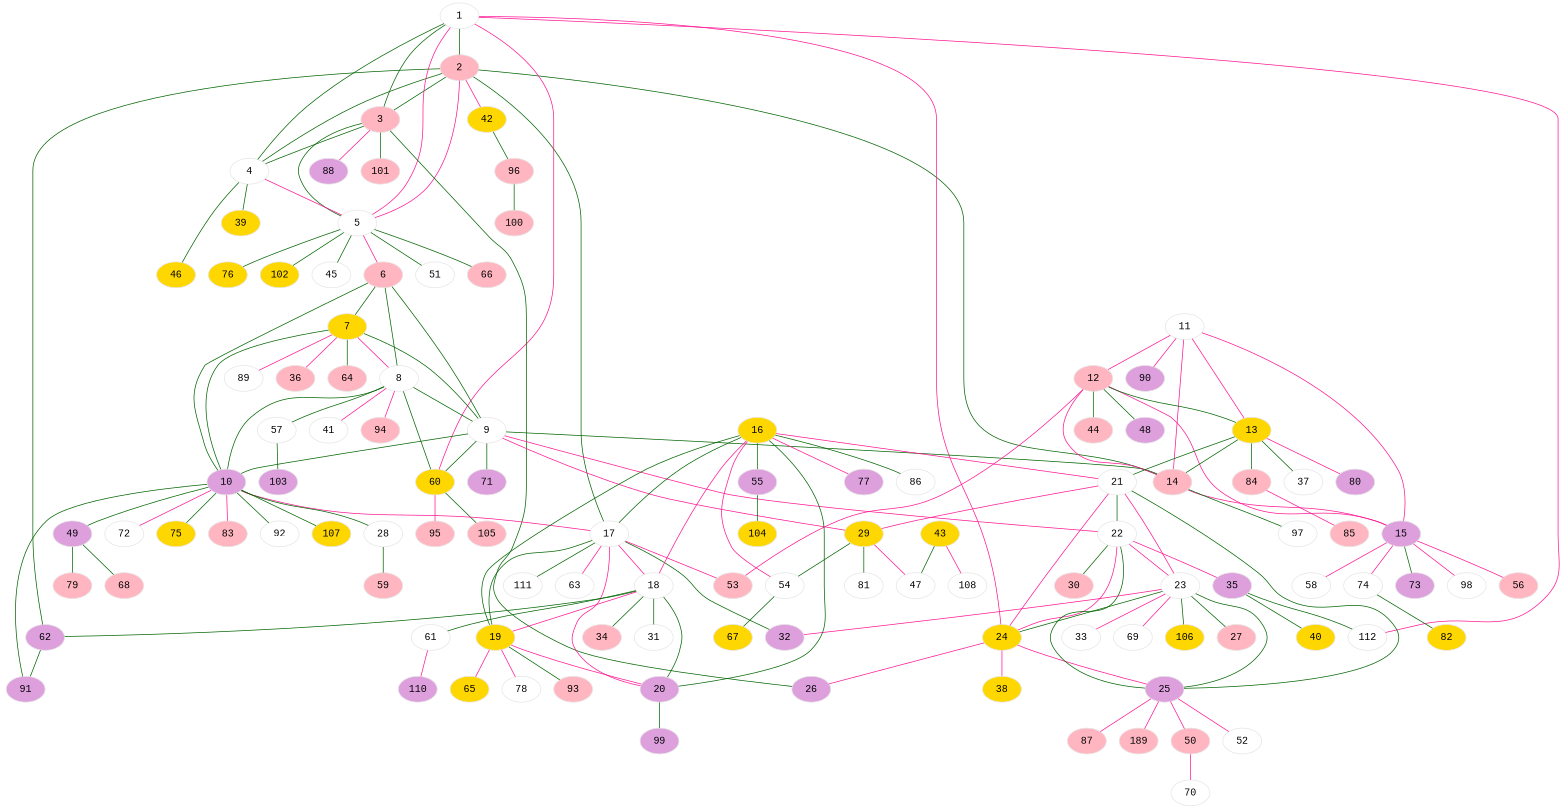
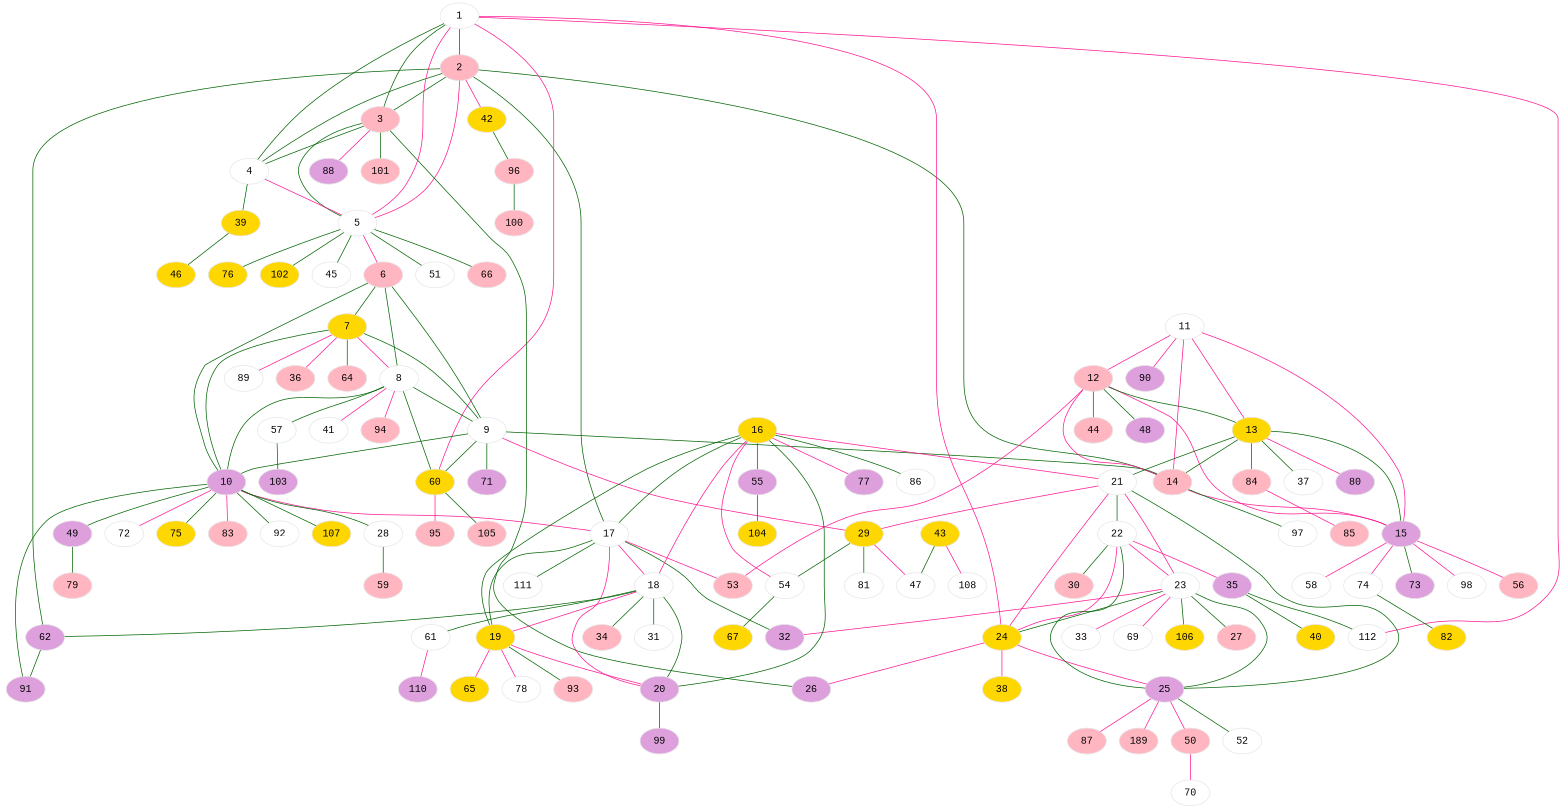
  graph {
    fontname="Liberation Mono"
    node [color=gray90 fillcolor=white fontname="Liberation Mono" style=filled]
    edge [color=darkgreen fontname="Liberation Mono"]
    2 [fillcolor=lightpink]
    1
    3 [fillcolor=lightpink]
    4
    5
    24 [fillcolor=gold]
    60 [fillcolor=gold]
    112
    14 [fillcolor=lightpink]
    17
    42 [fillcolor=gold]
    62 [fillcolor=plum]
    26 [fillcolor=plum]
    88 [fillcolor=plum]
    101 [fillcolor=lightpink]
    39 [fillcolor=gold]
    46 [fillcolor=gold]
    6 [fillcolor=lightpink]
    45
    51
    66 [fillcolor=lightpink]
    76 [fillcolor=gold]
    102 [fillcolor=gold]
    25 [fillcolor=plum]
    38 [fillcolor=gold]
    95 [fillcolor=lightpink]
    105 [fillcolor=lightpink]
    15 [fillcolor=plum]
    97
    18
    19 [fillcolor=gold]
    20 [fillcolor=plum]
    32 [fillcolor=plum]
    53 [fillcolor=lightpink]
-   63
    111
    96 [fillcolor=lightpink]
    91 [fillcolor=plum]
    7 [fillcolor=gold]
    8
    9
    10 [fillcolor=plum]
    36 [fillcolor=lightpink]
    64 [fillcolor=lightpink]
    89
    41
    57
    94 [fillcolor=lightpink]
    22
    29 [fillcolor=gold]
    71 [fillcolor=plum]
    28
    49 [fillcolor=plum]
    72
    75 [fillcolor=gold]
    83 [fillcolor=lightpink]
    92
    107 [fillcolor=gold]
    43 [fillcolor=gold]
    47
    108
    103 [fillcolor=plum]
    23
    30 [fillcolor=lightpink]
    35 [fillcolor=plum]
    54
    81
    59 [fillcolor=lightpink]
-   68 [fillcolor=lightpink]
    79 [fillcolor=lightpink]
    11
    12 [fillcolor=lightpink]
    13 [fillcolor=gold]
    90 [fillcolor=plum]
    44 [fillcolor=lightpink]
    48 [fillcolor=plum]
    21
    37
    80 [fillcolor=plum]
    84 [fillcolor=lightpink]
    56 [fillcolor=lightpink]
    58
    73 [fillcolor=plum]
    74
    98
    85 [fillcolor=lightpink]
    82 [fillcolor=gold]
    16 [fillcolor=gold]
    55 [fillcolor=plum]
    77 [fillcolor=plum]
    86
    31
    34 [fillcolor=lightpink]
    61
    65 [fillcolor=gold]
    78
    93 [fillcolor=lightpink]
    99 [fillcolor=plum]
    67 [fillcolor=gold]
    104 [fillcolor=gold]
    110 [fillcolor=plum]
    27 [fillcolor=lightpink]
    33
    69
    106 [fillcolor=gold]
    50 [fillcolor=lightpink]
    52
    87 [fillcolor=lightpink]
    n109 [fillcolor=lightpink label=189]
    40 [fillcolor=gold]
    70
    100 [fillcolor=lightpink]
    2 -- 3
    2 -- 4
    2 -- 5 [color=deeppink]
    2 -- 14
    2 -- 17
    2 -- 42 [color=deeppink]
    2 -- 62
    1 -- 2
    1 -- 3
    1 -- 4
    1 -- 5 [color=deeppink]
    1 -- 24 [color=deeppink]
    1 -- 60 [color=deeppink]
    1 -- 112 [color=deeppink]
    3 -- 4
    3 -- 5
    3 -- 26
    3 -- 88 [color=deeppink]
    3 -- 101
    4 -- 5 [color=deeppink]
    4 -- 39
-   4 -- 46
+   39 -- 46
    5 -- 6 [color=deeppink]
    5 -- 45
    5 -- 51
    5 -- 66
    5 -- 76
    5 -- 102
    24 -- 26 [color=deeppink]
    24 -- 25 [color=deeppink]
    24 -- 38 [color=deeppink]
    60 -- 95 [color=deeppink]
    60 -- 105
    14 -- 15 [color=deeppink]
    14 -- 97
    17 -- 18 [color=deeppink]
    17 -- 19
    17 -- 20 [color=deeppink]
    17 -- 32
    17 -- 53 [color=deeppink]
-   17 -- 63 [color=deeppink]
    17 -- 111
    42 -- 96
    62 -- 91
    6 -- 7
    6 -- 8
    6 -- 9
    6 -- 10
    25 -- 50 [color=deeppink]
-   25 -- 52 [color=deeppink]
+   25 -- 52
    25 -- 87 [color=deeppink]
    25 -- n109 [color=deeppink]
    15 -- 56 [color=deeppink]
    15 -- 58 [color=deeppink]
    15 -- 73
    15 -- 74 [color=deeppink]
    15 -- 98 [color=deeppink]
    18 -- 62
    18 -- 19 [color=deeppink]
    18 -- 20
    18 -- 31
    18 -- 34
    18 -- 61
    19 -- 20 [color=deeppink]
    19 -- 65 [color=deeppink]
    19 -- 78 [color=deeppink]
    19 -- 93
    20 -- 99
    96 -- 100
    7 -- 8 [color=deeppink]
    7 -- 9
    7 -- 10
    7 -- 36 [color=deeppink]
    7 -- 64
    7 -- 89 [color=deeppink]
    8 -- 60
    8 -- 9
    8 -- 10
    8 -- 41 [color=deeppink]
    8 -- 57
    8 -- 94 [color=deeppink]
    9 -- 60
    9 -- 14
    9 -- 10
-   9 -- 22 [color=deeppink]
    9 -- 29 [color=deeppink]
    9 -- 71
    10 -- 17 [color=deeppink]
    10 -- 91
    10 -- 28
    10 -- 49
    10 -- 72 [color=deeppink]
    10 -- 75
    10 -- 83 [color=deeppink]
    10 -- 92
    10 -- 107
    57 -- 103
    22 -- 24 [color=deeppink]
    22 -- 25
    22 -- 23 [color=deeppink]
    22 -- 30
    22 -- 35 [color=deeppink]
    29 -- 47 [color=deeppink]
    29 -- 54
    29 -- 81
    28 -- 59
-   49 -- 68
    49 -- 79
    43 -- 47
    43 -- 108 [color=deeppink]
    23 -- 24
    23 -- 25
    23 -- 32 [color=deeppink]
    23 -- 27
    23 -- 33 [color=deeppink]
    23 -- 69 [color=deeppink]
    23 -- 106
    35 -- 112
    35 -- 40
    54 -- 67
    11 -- 14 [color=deeppink]
    11 -- 15 [color=deeppink]
    11 -- 12 [color=deeppink]
    11 -- 13 [color=deeppink]
    11 -- 90 [color=deeppink]
    12 -- 14 [color=deeppink]
    12 -- 15 [color=deeppink]
    12 -- 53 [color=deeppink]
    12 -- 13
    12 -- 44
    12 -- 48
    13 -- 14
+   13 -- 15
    13 -- 21
    13 -- 37
    13 -- 80 [color=deeppink]
    13 -- 84
    21 -- 24 [color=deeppink]
    21 -- 25
    21 -- 22
    21 -- 29 [color=deeppink]
    21 -- 23 [color=deeppink]
    84 -- 85 [color=deeppink]
    74 -- 82
    16 -- 17
    16 -- 18 [color=deeppink]
    16 -- 19
    16 -- 20
    16 -- 54 [color=deeppink]
    16 -- 21 [color=deeppink]
    16 -- 55
    16 -- 77 [color=deeppink]
    16 -- 86
    55 -- 104
    61 -- 110 [color=deeppink]
    50 -- 70 [color=deeppink]
  }
